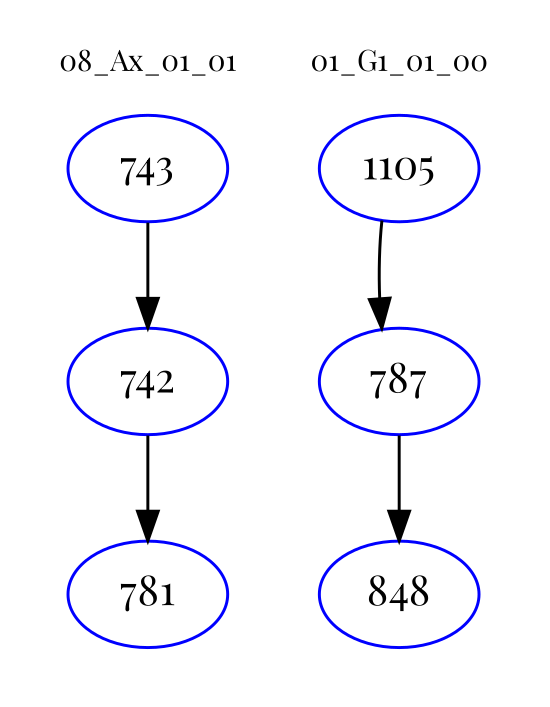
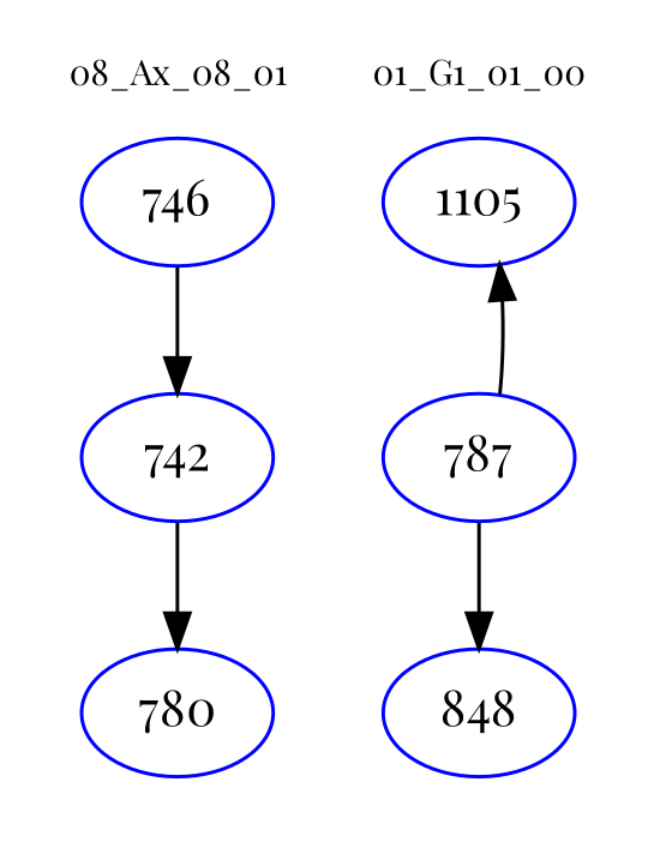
  digraph {
    fontname="Playfair Display"
    node [color=blue fontname="Playfair Display"]
    edge [color=black fontname="Playfair Display"]
-   n1 [label=743]
+   n1 [label=746]
    n2 [label=742]
-   n3 [label=781]
+   n3 [label=780]
    n4 [label=1105]
    n5 [label=787]
    n6 [label=848]
    subgraph cluster_1 {
      color=white
      fontsize=10
-     label="08_Ax_01_01"
+     label="08_Ax_08_01"
      n1
      n2
      n3
    }
    subgraph cluster_2 {
      color=white
      fontsize=10
      label="01_G1_01_00"
      n4
      n5
      n6
    }
    n1 -> n2
    n2 -> n3
-   n4 -> n5
+   n5 -> n4
    n5 -> n6
  }
